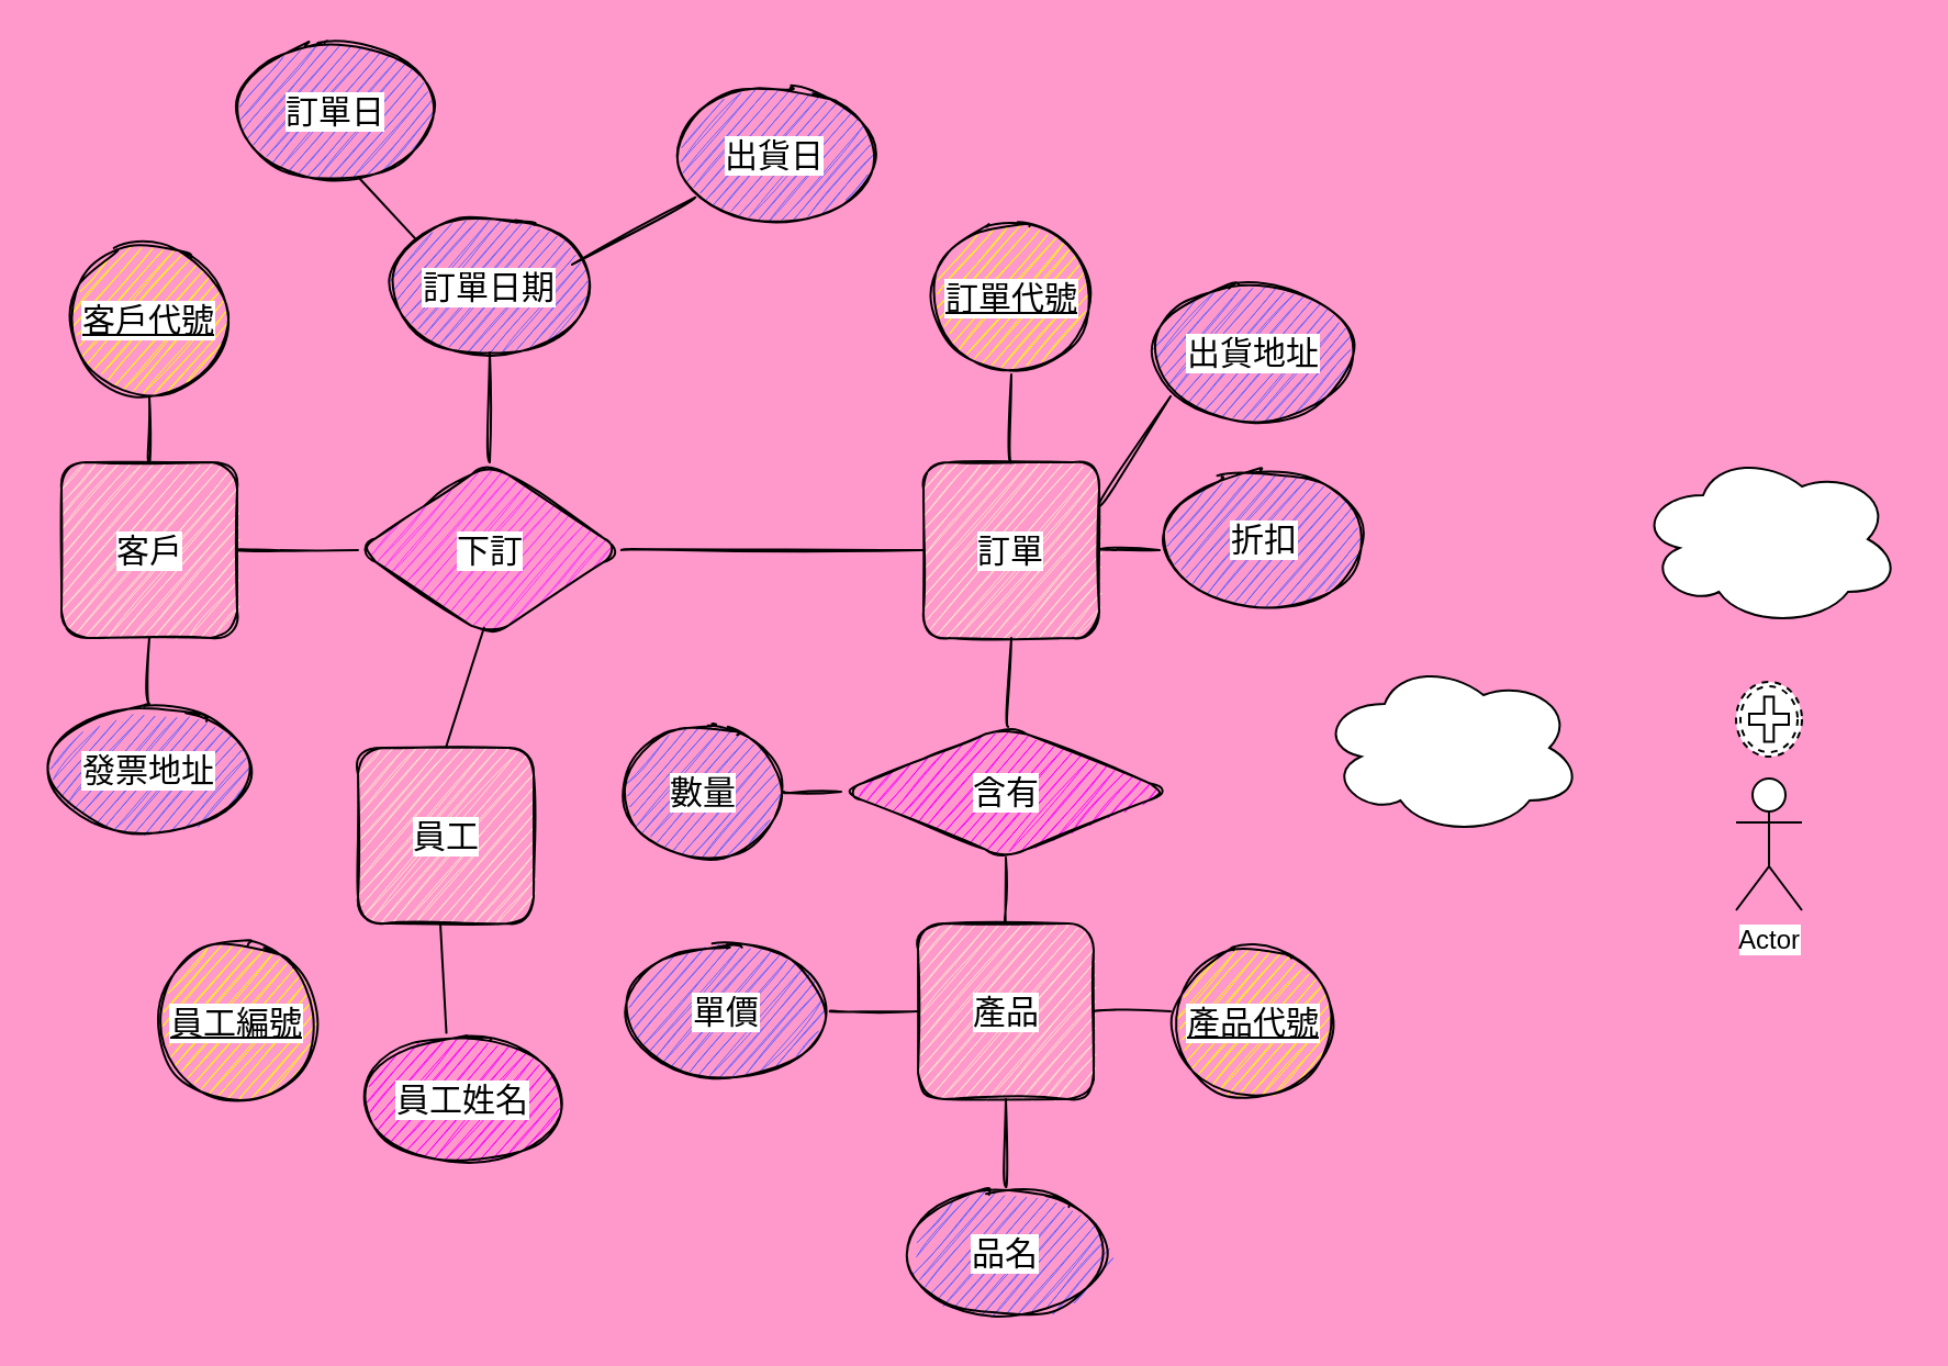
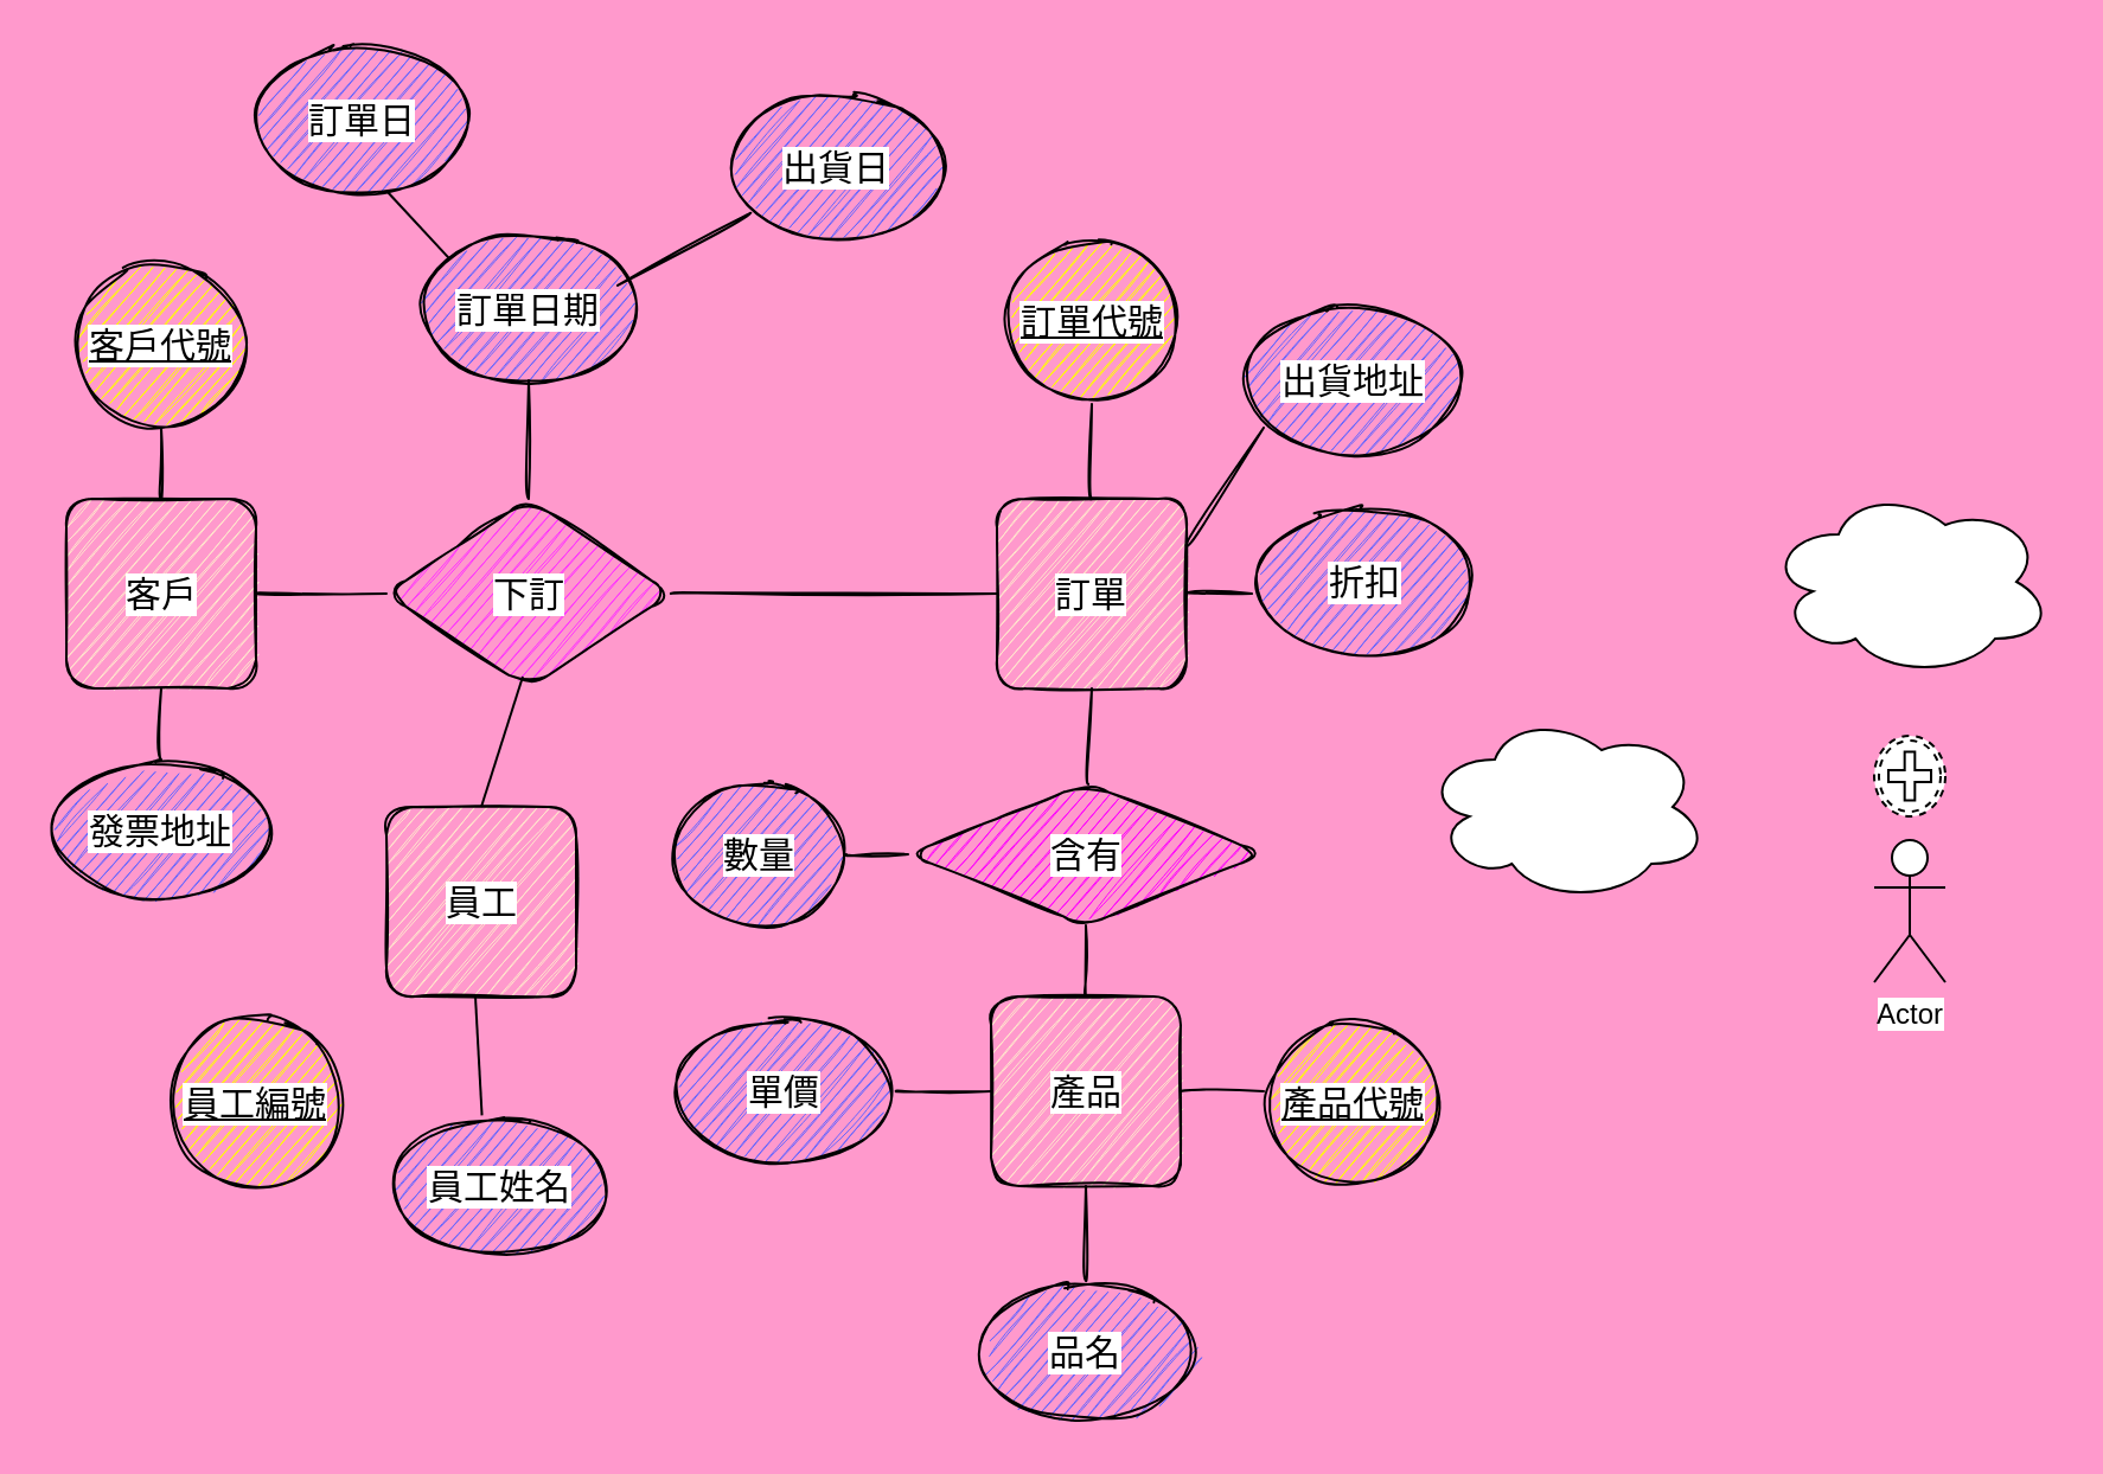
  <mxCell id="0" />
  <mxCell id="1" parent="0" />
  <mxCell id="2" value="下訂" style="rhombus;whiteSpace=wrap;html=1;fontSize=15;fillColor=#FF33FF;sketch=1;rounded=1;labelBackgroundColor=#ffffff;" parent="1" vertex="1"><mxGeometry x="162.5" y="210" width="120" height="80" as="geometry" /></mxCell>
  <mxCell id="3" value="訂單日期" style="ellipse;whiteSpace=wrap;html=1;fontSize=15;fillColor=#6666FF;labelBackgroundColor=#ffffff;sketch=1;rounded=1;" parent="1" vertex="1"><mxGeometry x="175" y="100" width="95" height="60" as="geometry" /></mxCell>
  <mxCell id="4" value="客戶" style="whiteSpace=wrap;html=1;aspect=fixed;fontSize=15;fillColor=#FFE6CC;sketch=1;rounded=1;labelBackgroundColor=#ffffff;" parent="1" vertex="1"><mxGeometry x="27.5" y="210" width="80" height="80" as="geometry" /></mxCell>
  <mxCell id="5" value="訂單" style="whiteSpace=wrap;html=1;aspect=fixed;fontSize=15;fillColor=#FFE6CC;sketch=1;rounded=1;labelBackgroundColor=#ffffff;" parent="1" vertex="1"><mxGeometry x="420" y="210" width="80" height="80" as="geometry" /></mxCell>
  <mxCell id="6" value="" style="endArrow=none;html=1;exitX=1;exitY=0.5;exitDx=0;exitDy=0;entryX=0;entryY=0.5;entryDx=0;entryDy=0;fontSize=15;curved=1;sketch=1;labelBackgroundColor=#ffffff;" parent="1" source="4" target="2" edge="1"><mxGeometry width="50" height="50" relative="1" as="geometry"><mxPoint x="136.5" y="280" as="sourcePoint" /><mxPoint x="186.5" y="230" as="targetPoint" /></mxGeometry></mxCell>
  <mxCell id="7" value="" style="endArrow=none;html=1;entryX=0;entryY=0.5;entryDx=0;entryDy=0;exitX=1;exitY=0.5;exitDx=0;exitDy=0;fontSize=15;curved=1;sketch=1;labelBackgroundColor=#ffffff;" parent="1" source="2" target="5" edge="1"><mxGeometry width="50" height="50" relative="1" as="geometry"><mxPoint x="306.5" y="280" as="sourcePoint" /><mxPoint x="356.5" y="230" as="targetPoint" /></mxGeometry></mxCell>
  <mxCell id="8" value="" style="endArrow=none;html=1;entryX=0.5;entryY=1;entryDx=0;entryDy=0;exitX=0.5;exitY=0;exitDx=0;exitDy=0;fontSize=15;curved=1;sketch=1;labelBackgroundColor=#ffffff;" parent="1" source="2" target="3" edge="1"><mxGeometry width="50" height="50" relative="1" as="geometry"><mxPoint x="242.5" y="210" as="sourcePoint" /><mxPoint x="292.5" y="160" as="targetPoint" /></mxGeometry></mxCell>
  <mxCell id="9" value="含有" style="rhombus;whiteSpace=wrap;html=1;fontSize=15;fillColor=#FF00FF;sketch=1;rounded=1;labelBackgroundColor=#ffffff;" parent="1" vertex="1"><mxGeometry x="382.5" y="330" width="150" height="60" as="geometry" /></mxCell>
  <mxCell id="10" value="產品" style="whiteSpace=wrap;html=1;aspect=fixed;fontSize=15;fillColor=#FFE6CC;sketch=1;rounded=1;labelBackgroundColor=#ffffff;" parent="1" vertex="1"><mxGeometry x="417.5" y="420" width="80" height="80" as="geometry" /></mxCell>
  <mxCell id="11" value="品名" style="ellipse;whiteSpace=wrap;html=1;fontSize=15;fillColor=#6666FF;labelBackgroundColor=#ffffff;sketch=1;rounded=1;" parent="1" vertex="1"><mxGeometry x="410" y="540" width="95" height="60" as="geometry" /></mxCell>
  <mxCell id="12" value="" style="endArrow=none;html=1;exitX=0.5;exitY=0;exitDx=0;exitDy=0;fontSize=15;curved=1;sketch=1;labelBackgroundColor=#ffffff;" parent="1" source="11" edge="1"><mxGeometry width="50" height="50" relative="1" as="geometry"><mxPoint x="407.5" y="550" as="sourcePoint" /><mxPoint x="457.5" y="500" as="targetPoint" /></mxGeometry></mxCell>
  <mxCell id="13" value="" style="endArrow=none;html=1;exitX=0.5;exitY=0;exitDx=0;exitDy=0;fontSize=15;curved=1;sketch=1;labelBackgroundColor=#ffffff;" parent="1" source="10" edge="1"><mxGeometry width="50" height="50" relative="1" as="geometry"><mxPoint x="407.5" y="440" as="sourcePoint" /><mxPoint x="457.5" y="390" as="targetPoint" /></mxGeometry></mxCell>
  <mxCell id="14" value="" style="endArrow=none;html=1;entryX=0.5;entryY=1;entryDx=0;entryDy=0;fontSize=15;curved=1;sketch=1;labelBackgroundColor=#ffffff;" parent="1" source="9" target="5" edge="1"><mxGeometry width="50" height="50" relative="1" as="geometry"><mxPoint x="372.5" y="340" as="sourcePoint" /><mxPoint x="422.5" y="290" as="targetPoint" /></mxGeometry></mxCell>
  <mxCell id="15" value="&lt;u style=&quot;font-size: 15px;&quot;&gt;產品代號&lt;/u&gt;" style="ellipse;whiteSpace=wrap;html=1;fillColor=#FFFF00;fontSize=15;sketch=1;rounded=1;labelBackgroundColor=#ffffff;" parent="1" vertex="1"><mxGeometry x="532.5" y="430" width="75" height="70" as="geometry" /></mxCell>
  <mxCell id="16" value="" style="endArrow=none;html=1;fontSize=15;curved=1;sketch=1;labelBackgroundColor=#ffffff;" parent="1" source="10" edge="1"><mxGeometry width="50" height="50" relative="1" as="geometry"><mxPoint x="482.5" y="510" as="sourcePoint" /><mxPoint x="532.5" y="460" as="targetPoint" /></mxGeometry></mxCell>
  <mxCell id="17" value="單價" style="ellipse;whiteSpace=wrap;html=1;fontSize=15;fillColor=#6666FF;labelBackgroundColor=#ffffff;sketch=1;rounded=1;" parent="1" vertex="1"><mxGeometry x="282.5" y="430" width="95" height="60" as="geometry" /></mxCell>
  <mxCell id="18" value="" style="endArrow=none;html=1;exitX=1;exitY=0.5;exitDx=0;exitDy=0;entryX=0;entryY=0.5;entryDx=0;entryDy=0;fontSize=15;curved=1;sketch=1;labelBackgroundColor=#ffffff;" parent="1" source="17" target="10" edge="1"><mxGeometry width="50" height="50" relative="1" as="geometry"><mxPoint x="507.5" y="471" as="sourcePoint" /><mxPoint x="507.5" y="490" as="targetPoint" /></mxGeometry></mxCell>
  <mxCell id="19" value="數量" style="ellipse;whiteSpace=wrap;html=1;fontSize=15;fillColor=#6666FF;labelBackgroundColor=#ffffff;sketch=1;rounded=1;" parent="1" vertex="1"><mxGeometry x="282.5" y="330" width="74" height="60" as="geometry" /></mxCell>
  <mxCell id="20" value="" style="endArrow=none;html=1;entryX=0;entryY=0.5;entryDx=0;entryDy=0;fontSize=15;curved=1;sketch=1;labelBackgroundColor=#ffffff;" parent="1" source="19" target="9" edge="1"><mxGeometry width="50" height="50" relative="1" as="geometry"><mxPoint x="297.5" y="410" as="sourcePoint" /><mxPoint x="347.5" y="360" as="targetPoint" /></mxGeometry></mxCell>
  <mxCell id="21" value="出貨日" style="ellipse;whiteSpace=wrap;html=1;fontSize=15;fillColor=#6666FF;labelBackgroundColor=#ffffff;sketch=1;rounded=1;" parent="1" vertex="1"><mxGeometry x="305" y="40" width="95" height="60" as="geometry" /></mxCell>
  <mxCell id="22" value="" style="endArrow=none;html=1;entryX=0.895;entryY=0.333;entryDx=0;entryDy=0;fontSize=15;curved=1;sketch=1;labelBackgroundColor=#ffffff;entryPerimeter=0;" parent="1" source="21" target="3" edge="1"><mxGeometry width="50" height="50" relative="1" as="geometry"><mxPoint x="192.5" y="340" as="sourcePoint" /><mxPoint x="242.5" y="290" as="targetPoint" /></mxGeometry></mxCell>
  <mxCell id="23" value="折扣" style="ellipse;whiteSpace=wrap;html=1;fontSize=15;fillColor=#6666FF;labelBackgroundColor=#ffffff;sketch=1;rounded=1;" parent="1" vertex="1"><mxGeometry x="527.5" y="215" width="95" height="60" as="geometry" /></mxCell>
  <mxCell id="24" value="出貨地址" style="ellipse;whiteSpace=wrap;html=1;fontSize=15;fillColor=#6666FF;labelBackgroundColor=#ffffff;sketch=1;rounded=1;" parent="1" vertex="1"><mxGeometry x="522.5" y="130" width="95" height="60" as="geometry" /></mxCell>
  <mxCell id="25" value="發票地址" style="ellipse;whiteSpace=wrap;html=1;fontSize=15;fillColor=#6666FF;labelBackgroundColor=#ffffff;sketch=1;rounded=1;" parent="1" vertex="1"><mxGeometry x="20" y="320" width="95" height="60" as="geometry" /></mxCell>
  <mxCell id="26" value="&lt;u style=&quot;font-size: 15px;&quot;&gt;訂單代號&lt;/u&gt;" style="ellipse;whiteSpace=wrap;html=1;fillColor=#FFFF00;fontSize=15;sketch=1;rounded=1;labelBackgroundColor=#ffffff;" parent="1" vertex="1"><mxGeometry x="422.5" y="100" width="75" height="70" as="geometry" /></mxCell>
  <mxCell id="27" value="" style="endArrow=none;html=1;entryX=0.5;entryY=1;entryDx=0;entryDy=0;exitX=0.5;exitY=0;exitDx=0;exitDy=0;fontSize=15;curved=1;sketch=1;labelBackgroundColor=#ffffff;" parent="1" source="25" target="4" edge="1"><mxGeometry width="50" height="50" relative="1" as="geometry"><mxPoint x="222.5" y="380" as="sourcePoint" /><mxPoint x="272.5" y="330" as="targetPoint" /></mxGeometry></mxCell>
  <mxCell id="28" value="" style="endArrow=none;html=1;exitX=1;exitY=0.5;exitDx=0;exitDy=0;fontSize=15;curved=1;sketch=1;labelBackgroundColor=#ffffff;" parent="1" source="5" edge="1"><mxGeometry width="50" height="50" relative="1" as="geometry"><mxPoint x="477.5" y="300" as="sourcePoint" /><mxPoint x="527.5" y="250" as="targetPoint" /></mxGeometry></mxCell>
  <mxCell id="29" value="" style="endArrow=none;html=1;fontSize=15;exitX=1;exitY=0.25;exitDx=0;exitDy=0;curved=1;sketch=1;labelBackgroundColor=#ffffff;" parent="1" source="5" edge="1"><mxGeometry width="50" height="50" relative="1" as="geometry"><mxPoint x="492.5" y="220" as="sourcePoint" /><mxPoint x="532.5" y="180" as="targetPoint" /></mxGeometry></mxCell>
  <mxCell id="30" value="" style="endArrow=none;html=1;exitX=0.5;exitY=0;exitDx=0;exitDy=0;fontSize=15;entryX=0.5;entryY=1;entryDx=0;entryDy=0;curved=1;sketch=1;labelBackgroundColor=#ffffff;" parent="1" source="5" target="26" edge="1"><mxGeometry width="50" height="50" relative="1" as="geometry"><mxPoint x="402.5" y="210" as="sourcePoint" /><mxPoint x="457.5" y="160" as="targetPoint" /></mxGeometry></mxCell>
  <mxCell id="31" value="&lt;u style=&quot;font-size: 15px;&quot;&gt;客戶代號&lt;/u&gt;" style="ellipse;whiteSpace=wrap;html=1;fillColor=#FFFF00;fontSize=15;sketch=1;rounded=1;labelBackgroundColor=#ffffff;" parent="1" vertex="1"><mxGeometry x="30" y="110" width="75" height="70" as="geometry" /></mxCell>
  <mxCell id="32" value="" style="endArrow=none;html=1;fontSize=15;entryX=0.5;entryY=1;entryDx=0;entryDy=0;exitX=0.5;exitY=0;exitDx=0;exitDy=0;curved=1;sketch=1;labelBackgroundColor=#ffffff;" parent="1" source="4" target="31" edge="1"><mxGeometry width="50" height="50" relative="1" as="geometry"><mxPoint x="67.5" y="215" as="sourcePoint" /><mxPoint x="68.5" y="180" as="targetPoint" /></mxGeometry></mxCell>
  <mxCell id="33" value="" style="ellipse;shape=cloud;whiteSpace=wrap;html=1;labelBackgroundColor=#ffffff;" vertex="1" parent="1"><mxGeometry x="600" y="300" width="120" height="80" as="geometry" /></mxCell>
  <mxCell id="34" value="" style="ellipse;shape=cloud;whiteSpace=wrap;html=1;labelBackgroundColor=#ffffff;" vertex="1" parent="1"><mxGeometry x="745" y="205" width="120" height="80" as="geometry" /></mxCell>
  <mxCell id="35" value="Actor" style="shape=umlActor;verticalLabelPosition=bottom;verticalAlign=top;html=1;outlineConnect=0;labelBackgroundColor=#ffffff;" vertex="1" parent="1"><mxGeometry x="790" y="354" width="30" height="60" as="geometry" /></mxCell>
  <mxCell id="36" value="" style="shape=mxgraph.bpmn.shape;html=1;verticalLabelPosition=bottom;labelBackgroundColor=#ffffff;verticalAlign=top;align=center;perimeter=ellipsePerimeter;outlineConnect=0;outline=boundNonint;symbol=parallelMultiple;" vertex="1" parent="1"><mxGeometry x="790" y="310" width="30" height="34" as="geometry" /></mxCell>
  <mxCell id="37" value="訂單日" style="ellipse;whiteSpace=wrap;html=1;fontSize=15;fillColor=#6666FF;labelBackgroundColor=#ffffff;sketch=1;rounded=1;" vertex="1" parent="1"><mxGeometry x="105" y="20" width="95" height="60" as="geometry" /></mxCell>
  <mxCell id="38" value="" style="endArrow=none;html=1;labelBackgroundColor=#ffffff;exitX=0;exitY=0;exitDx=0;exitDy=0;" edge="1" parent="1" source="3"><mxGeometry width="50" height="50" relative="1" as="geometry"><mxPoint x="112.5" y="130" as="sourcePoint" /><mxPoint x="162.5" y="80" as="targetPoint" /></mxGeometry></mxCell>
  <mxCell id="39" value="員工" style="whiteSpace=wrap;html=1;aspect=fixed;fontSize=15;fillColor=#FFE6CC;sketch=1;rounded=1;labelBackgroundColor=#ffffff;" vertex="1" parent="1"><mxGeometry x="162.5" y="340" width="80" height="80" as="geometry" /></mxCell>
  <mxCell id="40" value="" style="endArrow=none;html=1;labelBackgroundColor=#ffffff;exitX=0.5;exitY=0;exitDx=0;exitDy=0;" edge="1" parent="1" source="39"><mxGeometry width="50" height="50" relative="1" as="geometry"><mxPoint x="170" y="335" as="sourcePoint" /><mxPoint x="220" y="285" as="targetPoint" /></mxGeometry></mxCell>
  <mxCell id="41" value="&lt;u style=&quot;font-size: 15px&quot;&gt;員工編號&lt;/u&gt;" style="ellipse;whiteSpace=wrap;html=1;fillColor=#FFFF00;fontSize=15;sketch=1;rounded=1;labelBackgroundColor=#ffffff;" vertex="1" parent="1"><mxGeometry x="70" y="430" width="75" height="70" as="geometry" /></mxCell>
- <mxCell id="42" value="員工姓名" style="ellipse;whiteSpace=wrap;html=1;fontSize=15;fillColor=#ff00ff;labelBackgroundColor=#ffffff;sketch=1;rounded=1;" vertex="1" parent="1"><mxGeometry x="162.5" y="470" width="95" height="60" as="geometry" /></mxCell>
+ <mxCell id="42" value="員工姓名" style="ellipse;whiteSpace=wrap;html=1;fontSize=15;fillColor=#6666FF;labelBackgroundColor=#ffffff;sketch=1;rounded=1;" vertex="1" parent="1"><mxGeometry x="162.5" y="470" width="95" height="60" as="geometry" /></mxCell>
  <mxCell id="43" value="" style="endArrow=none;html=1;labelBackgroundColor=#ffffff;exitX=0.424;exitY=0.003;exitDx=0;exitDy=0;exitPerimeter=0;" edge="1" parent="1" source="42"><mxGeometry width="50" height="50" relative="1" as="geometry"><mxPoint x="150" y="470" as="sourcePoint" /><mxPoint x="200" y="420" as="targetPoint" /></mxGeometry></mxCell>
